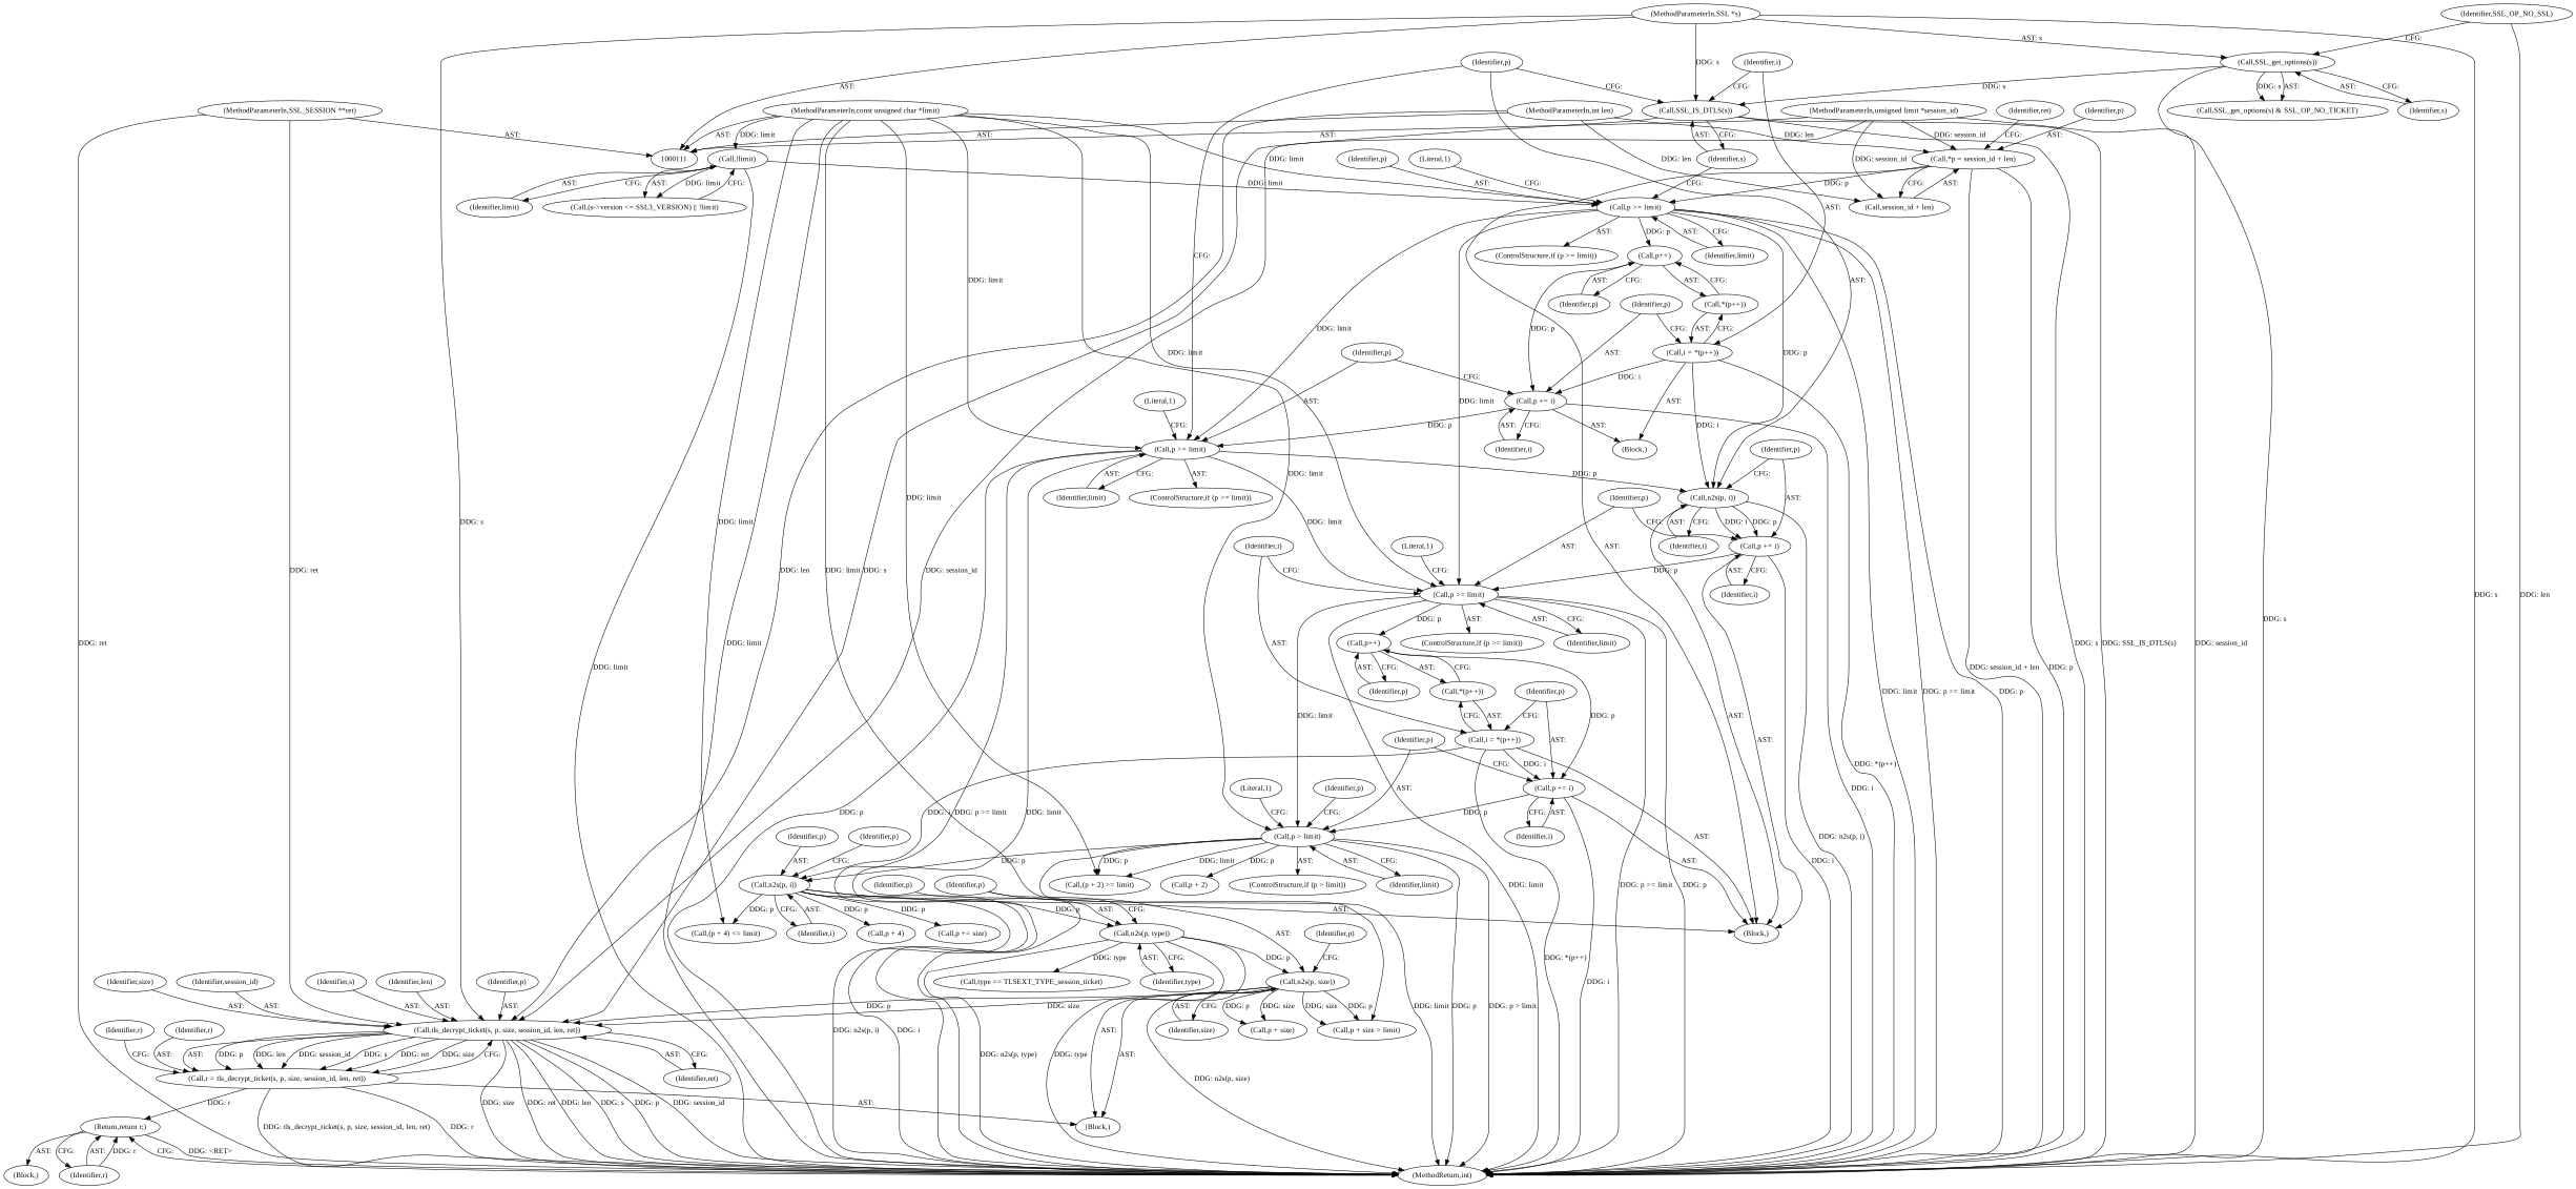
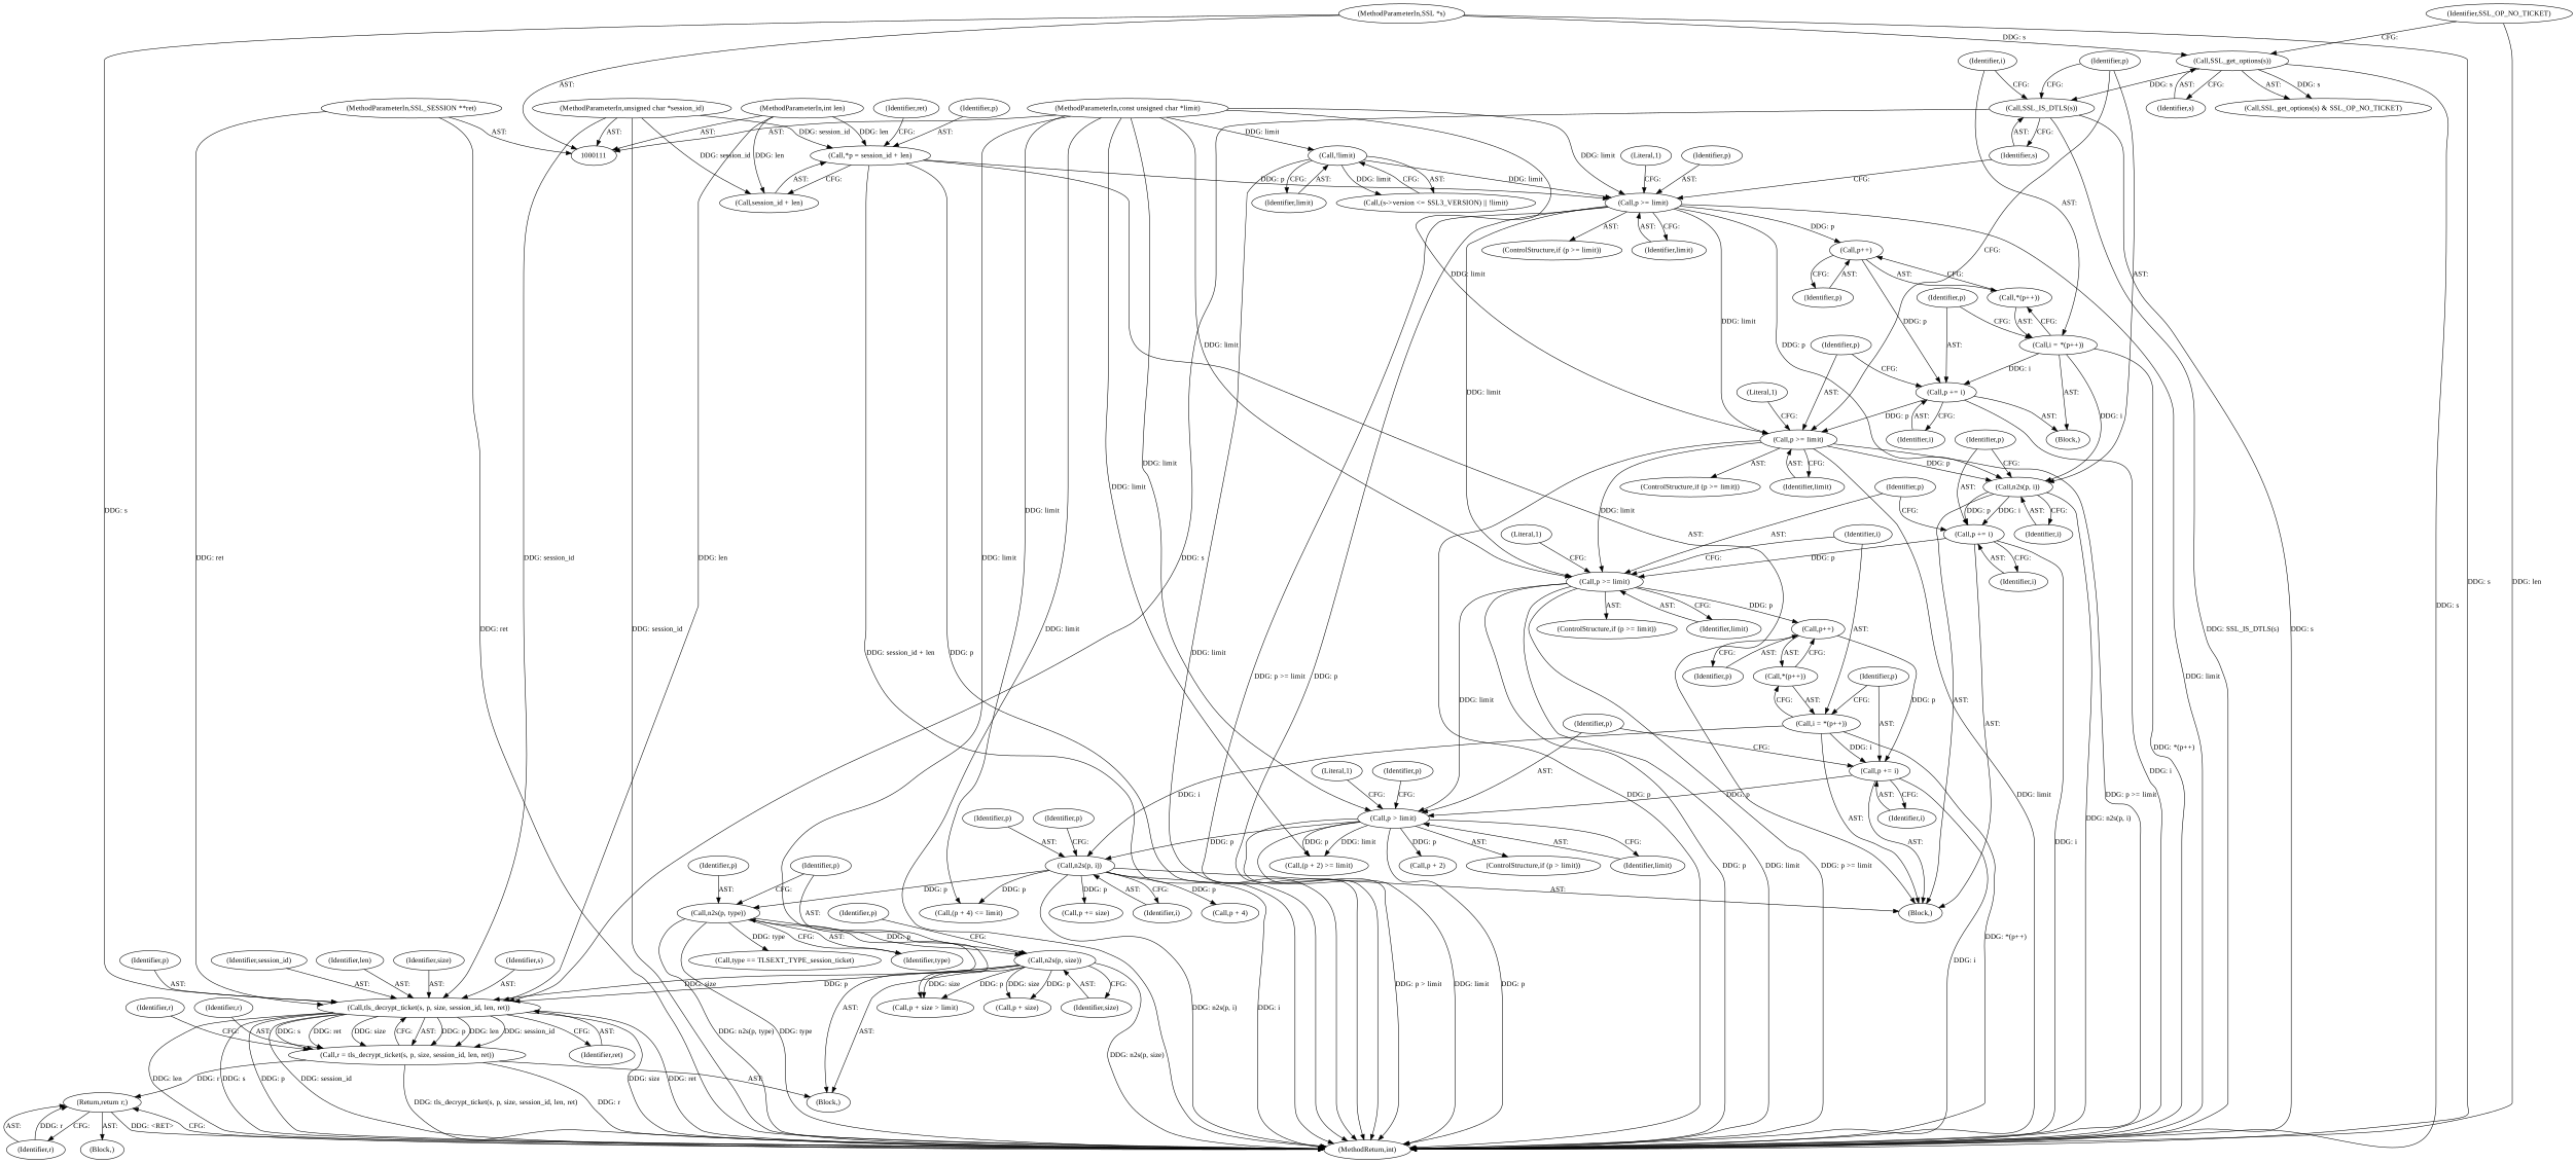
  digraph {
    fontname="Liberation Serif"
    node [fontname="Liberation Serif"]
    edge [fontname="Liberation Serif"]
    n1 [label="(Call,tls_decrypt_ticket(s, p, size, session_id, len, ret))"]
    n2 [label="(Call,r = tls_decrypt_ticket(s, p, size, session_id, len, ret))"]
    n3 [label="(Identifier,ret)"]
    n4 [label="(MethodReturn,int)"]
    n5 [label="(Block,)"]
    n6 [label="(Return,return r;)"]
    n7 [label="(Call,SSL_IS_DTLS(s))"]
    n8 [label="(Identifier,s)"]
    n9 [label="(Call,p >= limit)"]
    n10 [label="(Call,SSL_get_options(s))"]
    n11 [label="(Call,SSL_get_options(s) & SSL_OP_NO_TICKET)"]
    n12 [label="(Identifier,s)"]
    n13 [label="(MethodParameterIn,SSL *s)"]
    1000111
    n15 [label="(Call,n2s(p, size))"]
    n16 [label="(Call,p + size)"]
    n17 [label="(Identifier,size)"]
    n18 [label="(Call,p + size > limit)"]
    n19 [label="(Call,n2s(p, type))"]
    n20 [label="(Call,type == TLSEXT_TYPE_session_ticket)"]
    n21 [label="(Identifier,type)"]
    n22 [label="(Call,n2s(p, i))"]
    n23 [label="(Call,p + 4)"]
    n24 [label="(Call,(p + 4) <= limit)"]
    n25 [label="(Call,p += size)"]
    n26 [label="(Block,)"]
    n27 [label="(Identifier,i)"]
    n28 [label="(Call,p > limit)"]
    n29 [label="(Call,p + 2)"]
    n30 [label="(Call,(p + 2) >= limit)"]
    n31 [label="(ControlStructure,if (p > limit))"]
    n32 [label="(Identifier,limit)"]
    n33 [label="(Call,p += i)"]
    n34 [label="(Identifier,i)"]
    n35 [label="(Call,i = *(p++))"]
    n36 [label="(Call,*(p++))"]
    n37 [label="(Call,p++)"]
    n38 [label="(Identifier,p)"]
    n39 [label="(Call,p >= limit)"]
    n40 [label="(Identifier,limit)"]
    n41 [label="(ControlStructure,if (p >= limit))"]
    n42 [label="(Call,p += i)"]
    n43 [label="(Identifier,i)"]
    n44 [label="(Call,n2s(p, i))"]
    n45 [label="(Identifier,i)"]
    n46 [label="(Call,p >= limit)"]
    n47 [label="(Call,p++)"]
    n48 [label="(Identifier,limit)"]
    n49 [label="(ControlStructure,if (p >= limit))"]
    n50 [label="(ControlStructure,if (p >= limit))"]
    n51 [label="(Identifier,limit)"]
    n52 [label="(Call,p += i)"]
    n53 [label="(Call,*(p++))"]
    n54 [label="(Identifier,p)"]
    n55 [label="(Call,*p = session_id + len)"]
    n56 [label="(Call,session_id + len)"]
-   n57 [label="(MethodParameterIn,unsigned limit *session_id)"]
+   n57 [label="(MethodParameterIn,unsigned char *session_id)"]
    n58 [label="(MethodParameterIn,int len)"]
    n59 [label="(Call,!limit)"]
    n60 [label="(Identifier,limit)"]
    n61 [label="(Call,(s->version <= SSL3_VERSION) || !limit)"]
    n62 [label="(MethodParameterIn,const unsigned char *limit)"]
    n63 [label="(Block,)"]
    n64 [label="(Identifier,i)"]
    n65 [label="(Call,i = *(p++))"]
    n66 [label="(MethodParameterIn,SSL_SESSION **ret)"]
    n67 [label="(Identifier,r)"]
    n68 [label="(Block,)"]
    n69 [label="(Identifier,s)"]
    n70 [label="(Identifier,ret)"]
    n71 [label="(Identifier,i)"]
    n72 [label="(Identifier,p)"]
    n73 [label="(Identifier,p)"]
    n74 [label="(Identifier,i)"]
    n75 [label="(Identifier,p)"]
    n76 [label="(Literal,1)"]
    n77 [label="(Identifier,p)"]
    n78 [label="(Identifier,r)"]
    n79 [label="(Literal,1)"]
    n80 [label="(Identifier,p)"]
    n81 [label="(Identifier,p)"]
    n82 [label="(Literal,1)"]
    n83 [label="(Identifier,p)"]
    n84 [label="(Identifier,p)"]
    n85 [label="(Identifier,p)"]
    n86 [label="(Identifier,session_id)"]
    n87 [label="(Literal,1)"]
    n88 [label="(Identifier,p)"]
    n89 [label="(Identifier,r)"]
    n90 [label="(Identifier,p)"]
    n91 [label="(Identifier,p)"]
    n92 [label="(Identifier,p)"]
    n93 [label="(Identifier,p)"]
    n94 [label="(Identifier,p)"]
    n95 [label="(Identifier,p)"]
    n96 [label="(Identifier,len)"]
    n97 [label="(Identifier,size)"]
-   n98 [label="(Identifier,SSL_OP_NO_SSL)"]
+   n98 [label="(Identifier,SSL_OP_NO_TICKET)"]
    n1 -> n2 [label="AST: "]
    n1 -> n2 [label="DDG: p"]
    n1 -> n2 [label="DDG: len"]
    n1 -> n2 [label="DDG: session_id"]
    n1 -> n2 [label="DDG: s"]
    n1 -> n2 [label="DDG: ret"]
    n1 -> n2 [label="DDG: size"]
    n1 -> n3 [label="CFG: "]
    n1 -> n4 [label="DDG: size"]
    n1 -> n4 [label="DDG: ret"]
    n1 -> n4 [label="DDG: len"]
    n1 -> n4 [label="DDG: s"]
    n1 -> n4 [label="DDG: p"]
    n1 -> n4 [label="DDG: session_id"]
    n2 -> n1 [label="CFG: "]
    n2 -> n4 [label="DDG: tls_decrypt_ticket(s, p, size, session_id, len, ret)"]
    n2 -> n4 [label="DDG: r"]
    n2 -> n5 [label="AST: "]
    n2 -> n6 [label="DDG: r"]
    n3 -> n1 [label="AST: "]
    n4 -> n6 [label="CFG: "]
    n6 -> n4 [label="DDG: <RET>"]
    n6 -> n67 [label="CFG: "]
    n6 -> n68 [label="AST: "]
    n7 -> n1 [label="DDG: s"]
    n7 -> n4 [label="DDG: SSL_IS_DTLS(s)"]
    n7 -> n4 [label="DDG: s"]
    n7 -> n8 [label="CFG: "]
    n8 -> n7 [label="AST: "]
    n8 -> n9 [label="CFG: "]
    n9 -> n4 [label="DDG: limit"]
    n9 -> n4 [label="DDG: p >= limit"]
    n9 -> n4 [label="DDG: p"]
    n9 -> n39 [label="DDG: limit"]
    n9 -> n44 [label="DDG: p"]
    n9 -> n46 [label="DDG: limit"]
    n9 -> n47 [label="DDG: p"]
    n9 -> n48 [label="CFG: "]
    n9 -> n49 [label="AST: "]
    n10 -> n4 [label="DDG: s"]
    n10 -> n7 [label="DDG: s"]
    n10 -> n11 [label="AST: "]
    n10 -> n11 [label="DDG: s"]
    n10 -> n12 [label="CFG: "]
    n12 -> n10 [label="AST: "]
    n13 -> n1 [label="DDG: s"]
    n13 -> n4 [label="DDG: s"]
-   n13 -> n7 [label="DDG: s"]
-   n13 -> n10 [label="AST: s"]
+   n13 -> n10 [label="DDG: s"]
    n13 -> 1000111 [label="AST: "]
    n15 -> n1 [label="DDG: p"]
    n15 -> n1 [label="DDG: size"]
    n15 -> n4 [label="DDG: n2s(p, size)"]
    n15 -> n5 [label="AST: "]
    n15 -> n16 [label="DDG: p"]
    n15 -> n16 [label="DDG: size"]
    n15 -> n17 [label="CFG: "]
    n15 -> n18 [label="DDG: p"]
    n15 -> n18 [label="DDG: size"]
    n17 -> n15 [label="AST: "]
    n19 -> n4 [label="DDG: n2s(p, type)"]
    n19 -> n4 [label="DDG: type"]
    n19 -> n5 [label="AST: "]
    n19 -> n15 [label="DDG: p"]
    n19 -> n20 [label="DDG: type"]
    n19 -> n21 [label="CFG: "]
    n21 -> n19 [label="AST: "]
    n22 -> n4 [label="DDG: i"]
    n22 -> n4 [label="DDG: n2s(p, i)"]
    n22 -> n19 [label="DDG: p"]
    n22 -> n23 [label="DDG: p"]
    n22 -> n24 [label="DDG: p"]
    n22 -> n25 [label="DDG: p"]
    n22 -> n26 [label="AST: "]
    n22 -> n27 [label="CFG: "]
    n27 -> n22 [label="AST: "]
    n28 -> n4 [label="DDG: p"]
    n28 -> n4 [label="DDG: p > limit"]
    n28 -> n4 [label="DDG: limit"]
    n28 -> n22 [label="DDG: p"]
    n28 -> n29 [label="DDG: p"]
    n28 -> n30 [label="DDG: p"]
    n28 -> n30 [label="DDG: limit"]
    n28 -> n31 [label="AST: "]
    n28 -> n32 [label="CFG: "]
    n32 -> n28 [label="AST: "]
    n33 -> n4 [label="DDG: i"]
    n33 -> n26 [label="AST: "]
    n33 -> n28 [label="DDG: p"]
    n33 -> n34 [label="CFG: "]
    n34 -> n33 [label="AST: "]
    n35 -> n4 [label="DDG: *(p++)"]
    n35 -> n22 [label="DDG: i"]
    n35 -> n26 [label="AST: "]
    n35 -> n33 [label="DDG: i"]
    n35 -> n36 [label="CFG: "]
    n36 -> n35 [label="AST: "]
    n36 -> n37 [label="CFG: "]
    n37 -> n33 [label="DDG: p"]
    n37 -> n36 [label="AST: "]
    n37 -> n38 [label="CFG: "]
    n38 -> n37 [label="AST: "]
    n39 -> n4 [label="DDG: p >= limit"]
    n39 -> n4 [label="DDG: p"]
    n39 -> n4 [label="DDG: limit"]
    n39 -> n28 [label="DDG: limit"]
    n39 -> n37 [label="DDG: p"]
    n39 -> n40 [label="CFG: "]
    n39 -> n41 [label="AST: "]
    n40 -> n39 [label="AST: "]
    n42 -> n4 [label="DDG: i"]
    n42 -> n26 [label="AST: "]
    n42 -> n39 [label="DDG: p"]
    n42 -> n43 [label="CFG: "]
    n43 -> n42 [label="AST: "]
    n44 -> n4 [label="DDG: n2s(p, i)"]
    n44 -> n26 [label="AST: "]
    n44 -> n42 [label="DDG: i"]
    n44 -> n42 [label="DDG: p"]
    n44 -> n45 [label="CFG: "]
    n45 -> n44 [label="AST: "]
    n46 -> n4 [label="DDG: p >= limit"]
    n46 -> n4 [label="DDG: p"]
    n46 -> n4 [label="DDG: limit"]
    n46 -> n39 [label="DDG: limit"]
    n46 -> n44 [label="DDG: p"]
    n46 -> n50 [label="AST: "]
    n46 -> n51 [label="CFG: "]
    n47 -> n52 [label="DDG: p"]
    n47 -> n53 [label="AST: "]
    n47 -> n54 [label="CFG: "]
    n48 -> n9 [label="AST: "]
    n51 -> n46 [label="AST: "]
    n52 -> n4 [label="DDG: i"]
    n52 -> n46 [label="DDG: p"]
    n52 -> n63 [label="AST: "]
    n52 -> n64 [label="CFG: "]
    n53 -> n47 [label="CFG: "]
    n53 -> n65 [label="AST: "]
    n54 -> n47 [label="AST: "]
    n55 -> n4 [label="DDG: session_id + len"]
    n55 -> n4 [label="DDG: p"]
    n55 -> n9 [label="DDG: p"]
    n55 -> n26 [label="AST: "]
    n55 -> n56 [label="CFG: "]
    n56 -> n55 [label="AST: "]
    n57 -> n1 [label="DDG: session_id"]
    n57 -> n4 [label="DDG: session_id"]
    n57 -> 1000111 [label="AST: "]
    n57 -> n55 [label="DDG: session_id"]
    n57 -> n56 [label="DDG: session_id"]
    n58 -> n1 [label="DDG: len"]
    n58 -> 1000111 [label="AST: "]
    n58 -> n55 [label="DDG: len"]
    n58 -> n56 [label="DDG: len"]
    n59 -> n4 [label="DDG: limit"]
    n59 -> n9 [label="DDG: limit"]
    n59 -> n60 [label="CFG: "]
    n59 -> n61 [label="AST: "]
    n59 -> n61 [label="DDG: limit"]
    n60 -> n59 [label="AST: "]
    n61 -> n59 [label="CFG: "]
    n62 -> n4 [label="DDG: limit"]
    n62 -> n9 [label="DDG: limit"]
    n62 -> 1000111 [label="AST: "]
    n62 -> n18 [label="DDG: limit"]
    n62 -> n24 [label="DDG: limit"]
    n62 -> n28 [label="DDG: limit"]
    n62 -> n30 [label="DDG: limit"]
    n62 -> n39 [label="DDG: limit"]
    n62 -> n46 [label="DDG: limit"]
    n62 -> n59 [label="DDG: limit"]
    n64 -> n52 [label="AST: "]
    n65 -> n4 [label="DDG: *(p++)"]
    n65 -> n44 [label="DDG: i"]
    n65 -> n52 [label="DDG: i"]
    n65 -> n53 [label="CFG: "]
    n65 -> n63 [label="AST: "]
    n66 -> n1 [label="DDG: ret"]
    n66 -> n4 [label="DDG: ret"]
    n66 -> 1000111 [label="AST: "]
    n67 -> n6 [label="AST: "]
    n67 -> n6 [label="DDG: r"]
    n69 -> n1 [label="AST: "]
    n70 -> n55 [label="CFG: "]
    n71 -> n35 [label="AST: "]
    n71 -> n39 [label="CFG: "]
    n72 -> n52 [label="AST: "]
    n72 -> n65 [label="CFG: "]
    n73 -> n28 [label="CFG: "]
    n74 -> n7 [label="CFG: "]
    n74 -> n65 [label="AST: "]
    n75 -> n33 [label="AST: "]
    n75 -> n35 [label="CFG: "]
    n76 -> n46 [label="CFG: "]
    n77 -> n22 [label="CFG: "]
    n78 -> n2 [label="AST: "]
    n79 -> n9 [label="CFG: "]
    n80 -> n42 [label="AST: "]
    n80 -> n44 [label="CFG: "]
    n81 -> n1 [label="AST: "]
    n82 -> n28 [label="CFG: "]
    n83 -> n55 [label="AST: "]
    n84 -> n39 [label="AST: "]
    n84 -> n42 [label="CFG: "]
    n85 -> n9 [label="AST: "]
    n86 -> n1 [label="AST: "]
    n87 -> n39 [label="CFG: "]
    n88 -> n7 [label="CFG: "]
    n88 -> n44 [label="AST: "]
    n88 -> n46 [label="CFG: "]
    n89 -> n2 [label="CFG: "]
    n90 -> n19 [label="AST: "]
    n91 -> n28 [label="AST: "]
    n91 -> n33 [label="CFG: "]
    n92 -> n22 [label="AST: "]
    n93 -> n15 [label="CFG: "]
    n94 -> n46 [label="AST: "]
    n94 -> n52 [label="CFG: "]
    n95 -> n15 [label="AST: "]
    n95 -> n19 [label="CFG: "]
    n96 -> n1 [label="AST: "]
    n97 -> n1 [label="AST: "]
    n98 -> n4 [label="DDG: len"]
    n98 -> n10 [label="CFG: "]
  }
